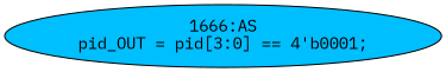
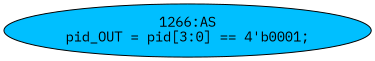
  strict digraph {
    fontname="IBM Plex Mono"
-   n1 [ast="<pyverilog.vparser.ast.Assign object at 0x7f0647e56b90>" def_var="['pid_OUT']" fillcolor=deepskyblue label="1666:AS\npid_OUT = pid[3:0] == 4'b0001;" statements="[]" style=filled typ=Assign use_var="['pid']" fontname="IBM Plex Mono"]
+   n1 [ast="<pyverilog.vparser.ast.Assign object at 0x7f0647e56b90>" def_var="['pid_OUT']" fillcolor=deepskyblue label="1266:AS\npid_OUT = pid[3:0] == 4'b0001;" statements="[]" style=filled typ=Assign use_var="['pid']" fontname="IBM Plex Mono"]
  }
